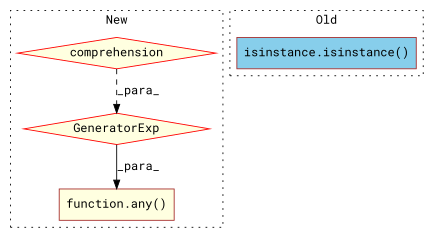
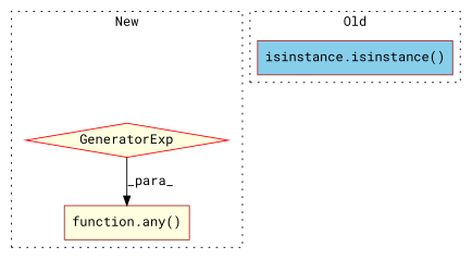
  digraph {
    fontname="Roboto Mono"
    node [a=75 color=brown fillcolor=lightyellow fontname="Roboto Mono" shape=box style=filled]
    edge [fontname="Roboto Mono"]
    n1 [l="4,43" label="function.any()" s="7581,7595"]
-   n2 [a=45 color=red l=3 label=comprehension s=7615 shape=diamond]
    n3 [a=55 color=red l=10 label=GeneratorExp s=7585 shape=diamond]
    n4 [fillcolor=skyblue l="11,1" label="isinstance.isinstance()" s="7303,7338"]
    subgraph cluster_1 {
      label=New
      style=dotted
      n1
-     n2
      n3
    }
    subgraph cluster_2 {
      label=Old
      style=dotted
      n4
    }
-   n2 -> n3 [label=_para_ style=dashed]
    n3 -> n1 [label=_para_ style=solid]
  }
